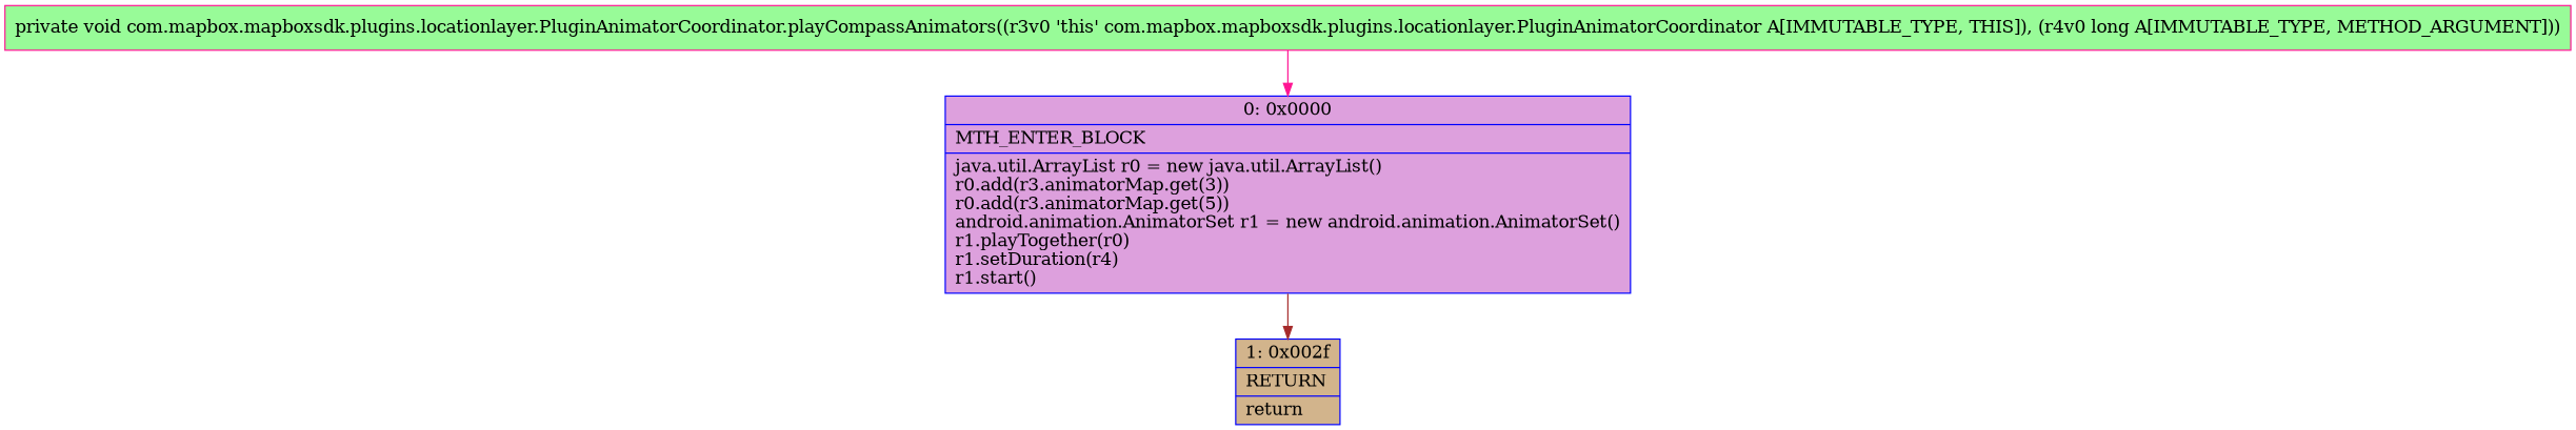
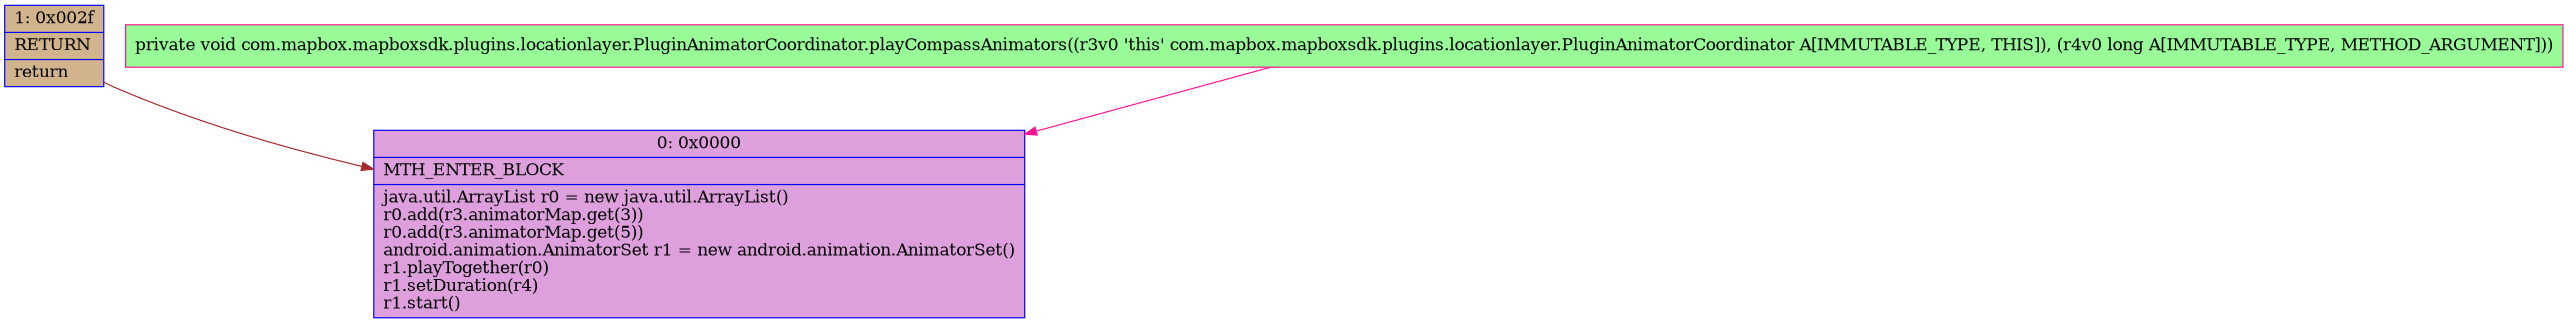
  digraph {
    node [shape=record style=filled color=blue]
    n1 [label="{0\:\ 0x0000|MTH_ENTER_BLOCK\l|java.util.ArrayList r0 = new java.util.ArrayList()\lr0.add(r3.animatorMap.get(3))\lr0.add(r3.animatorMap.get(5))\landroid.animation.AnimatorSet r1 = new android.animation.AnimatorSet()\lr1.playTogether(r0)\lr1.setDuration(r4)\lr1.start()\l}" fillcolor=plum]
    n2 [label="{1\:\ 0x002f|RETURN\l|return\l}" fillcolor=tan]
    n3 [label="{private void com.mapbox.mapboxsdk.plugins.locationlayer.PluginAnimatorCoordinator.playCompassAnimators((r3v0 'this' com.mapbox.mapboxsdk.plugins.locationlayer.PluginAnimatorCoordinator A[IMMUTABLE_TYPE, THIS]), (r4v0 long A[IMMUTABLE_TYPE, METHOD_ARGUMENT])) }" fillcolor=palegreen color=deeppink]
-   n1 -> n2 [color=brown]
+   n2 -> n1 [color=brown]
    n3 -> n1 [color=deeppink]
  }
